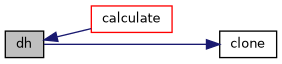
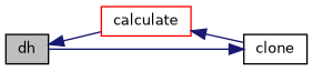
  digraph {
    rankdir=LR
    node [color=black fontname=Helvetica fontsize=10 shape=record]
    edge [color=midnightblue dir=back fontname=Helvetica fontsize=10 labelfontname=Helvetica labelfontsize=10 style=solid]
    n1 [fillcolor=grey75 fontcolor=black height=0.2 label=dh style=filled width=0.4]
    n2 [color=red height=0.2 label=calculate width=0.4]
    n3 [height=0.2 label=clone width=0.4]
    n1 -> n2
+   n2 -> n3
    n3 -> n1
  }
